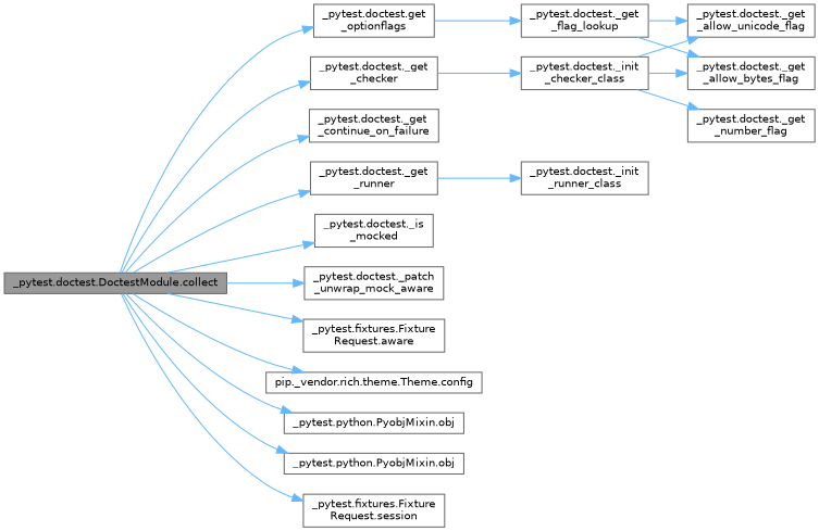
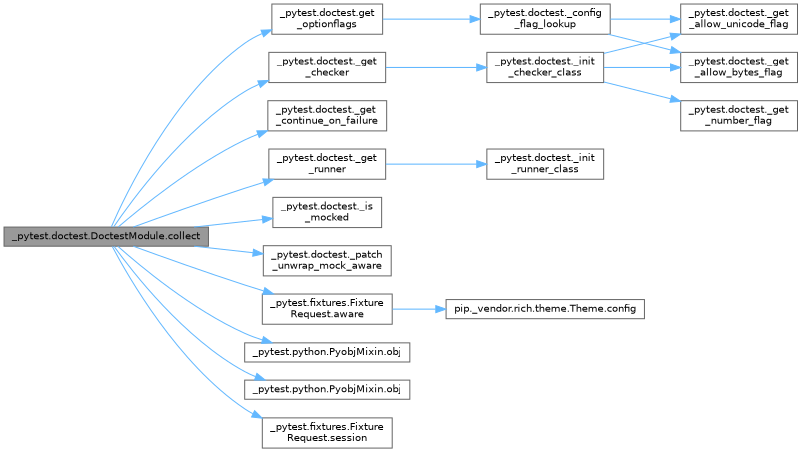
  digraph {
    fontname="DejaVu Sans"
    rankdir=LR
    node [color=grey40 fillcolor=white fontname="DejaVu Sans" fontsize=10 shape=box style=filled]
    edge [color=steelblue1 fontname="DejaVu Sans" fontsize=10 labelfontname=Helvetica labelfontsize=10 style=solid]
    n1 [color=gray40 fillcolor=grey60 fontcolor=black height=0.2 label="_pytest.doctest.DoctestModule.collect" width=0.4]
    n2 [height=0.2 label="_pytest.doctest._get\l_checker" width=0.4]
    n3 [height=0.2 label="_pytest.doctest._get\l_continue_on_failure" width=0.4]
    n4 [height=0.2 label="_pytest.doctest._get\l_runner" width=0.4]
    n5 [height=0.2 label="_pytest.doctest._is\l_mocked" width=0.4]
    n6 [height=0.2 label="_pytest.doctest._patch\l_unwrap_mock_aware" width=0.4]
    n7 [height=0.2 label="_pytest.fixtures.Fixture\lRequest.aware" width=0.4]
    n8 [height=0.2 label="pip._vendor.rich.theme.Theme.config" width=0.4]
    n9 [height=0.2 label="_pytest.doctest.get\l_optionflags" width=0.4]
    n10 [height=0.2 label="_pytest.python.PyobjMixin.obj" width=0.4]
    n11 [height=0.2 label="_pytest.python.PyobjMixin.obj" width=0.4]
    n12 [height=0.2 label="_pytest.fixtures.Fixture\lRequest.session" width=0.4]
    n13 [height=0.2 label="_pytest.doctest._init\l_checker_class" width=0.4]
    n14 [height=0.2 label="_pytest.doctest._init\l_runner_class" width=0.4]
-   n15 [height=0.2 label="_pytest.doctest._get\l_flag_lookup" width=0.4]
+   n15 [height=0.2 label="_pytest.doctest._config\l_flag_lookup" width=0.4]
    n16 [height=0.2 label="_pytest.doctest._get\l_allow_bytes_flag" width=0.4]
    n17 [height=0.2 label="_pytest.doctest._get\l_allow_unicode_flag" width=0.4]
    n18 [height=0.2 label="_pytest.doctest._get\l_number_flag" width=0.4]
    n1 -> n2
    n1 -> n3
    n1 -> n4
    n1 -> n5
    n1 -> n6
    n1 -> n7
-   n1 -> n8
+   n7 -> n8
    n1 -> n9
    n1 -> n10
    n1 -> n11
    n1 -> n12
    n2 -> n13
    n4 -> n14
    n9 -> n15
    n13 -> n16
    n13 -> n17
    n13 -> n18
    n15 -> n16
    n15 -> n17
  }
